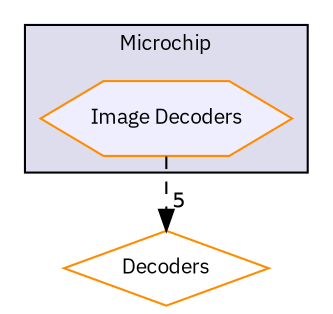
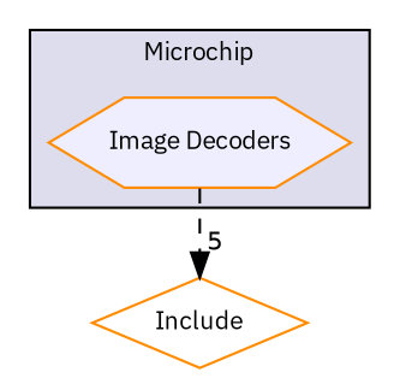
  digraph {
    compound=true
    fontname="IBM Plex Sans"
    node [fontname="IBM Plex Sans" fontsize=10 style=filled color=darkorange]
    n1 [fillcolor="#eeeeff" label="Image Decoders" pencolor=black shape=hexagon]
-   n2 [fillcolor=white label=Decoders shape=diamond]
+   n2 [fillcolor=white label=Include shape=diamond]
    subgraph cluster_1 {
      bgcolor="#ddddee"
      fontsize=10
      label=Microchip
      pencolor=black
      n1
    }
    n1 -> n2 [headlabel=5 labeldistance=1.5 labelfontname=Helvetica labelfontsize=10 style=dashed arrowhead=normal fontname="IBM Plex Sans"]
  }
